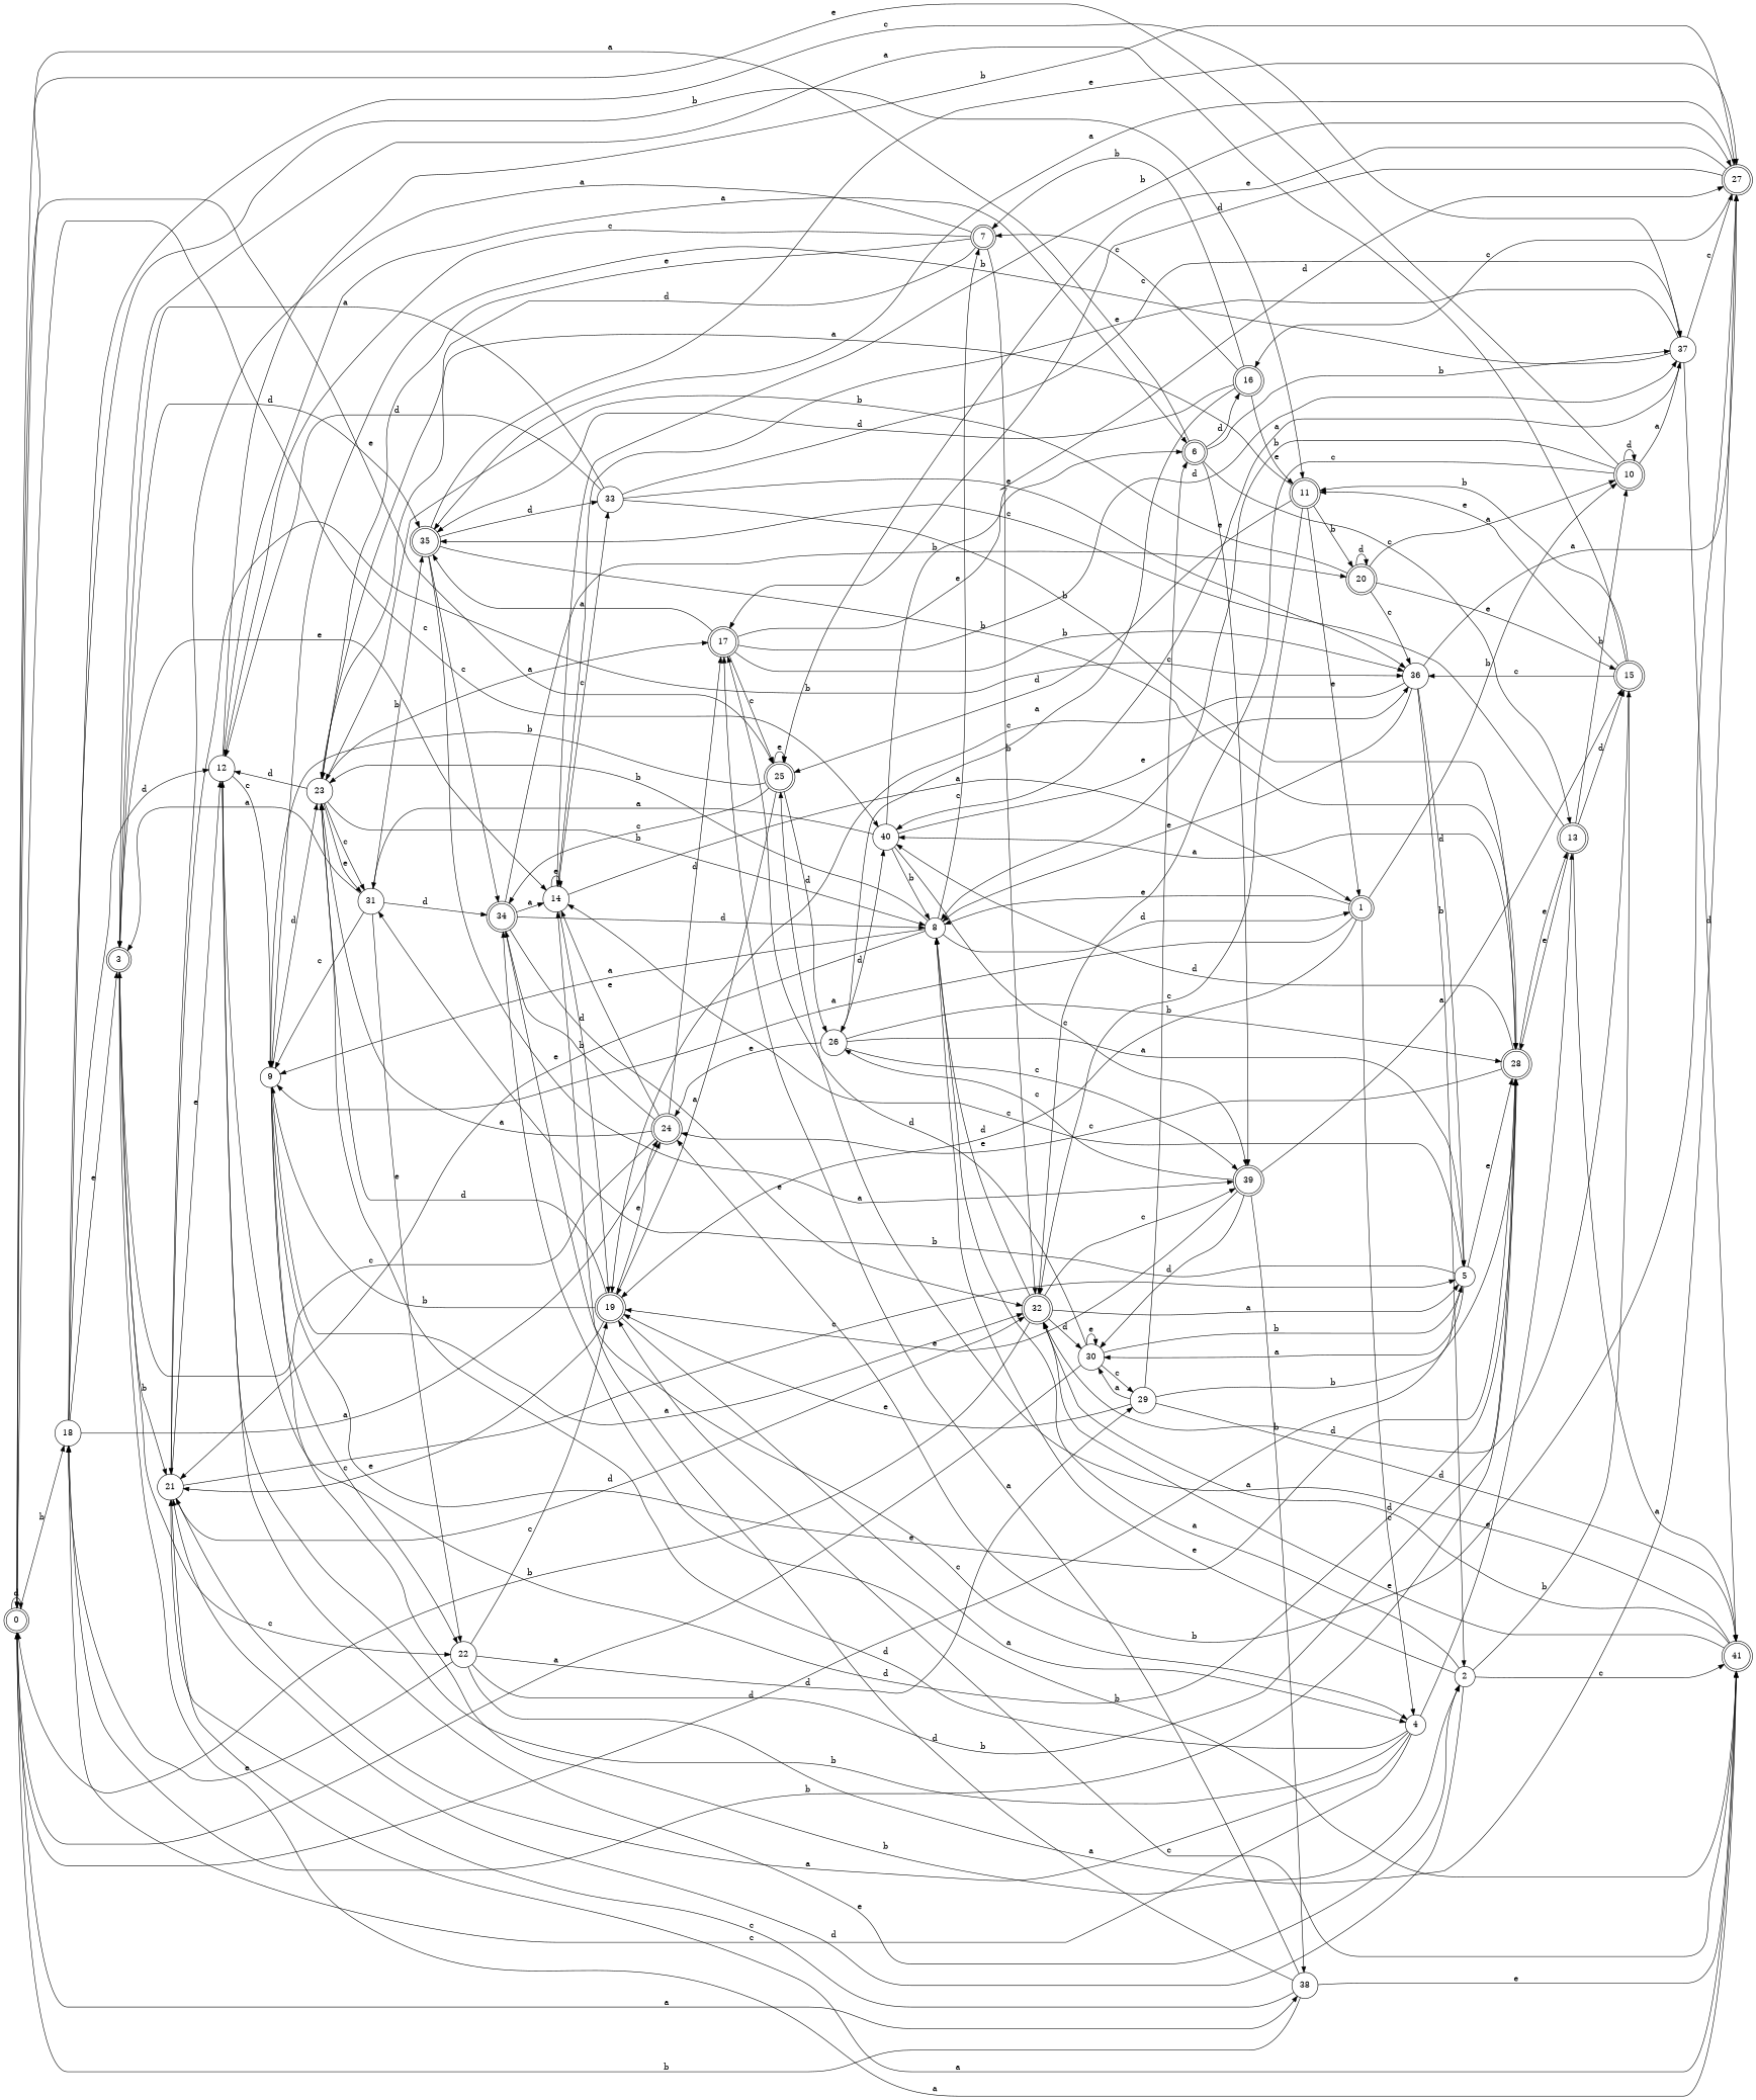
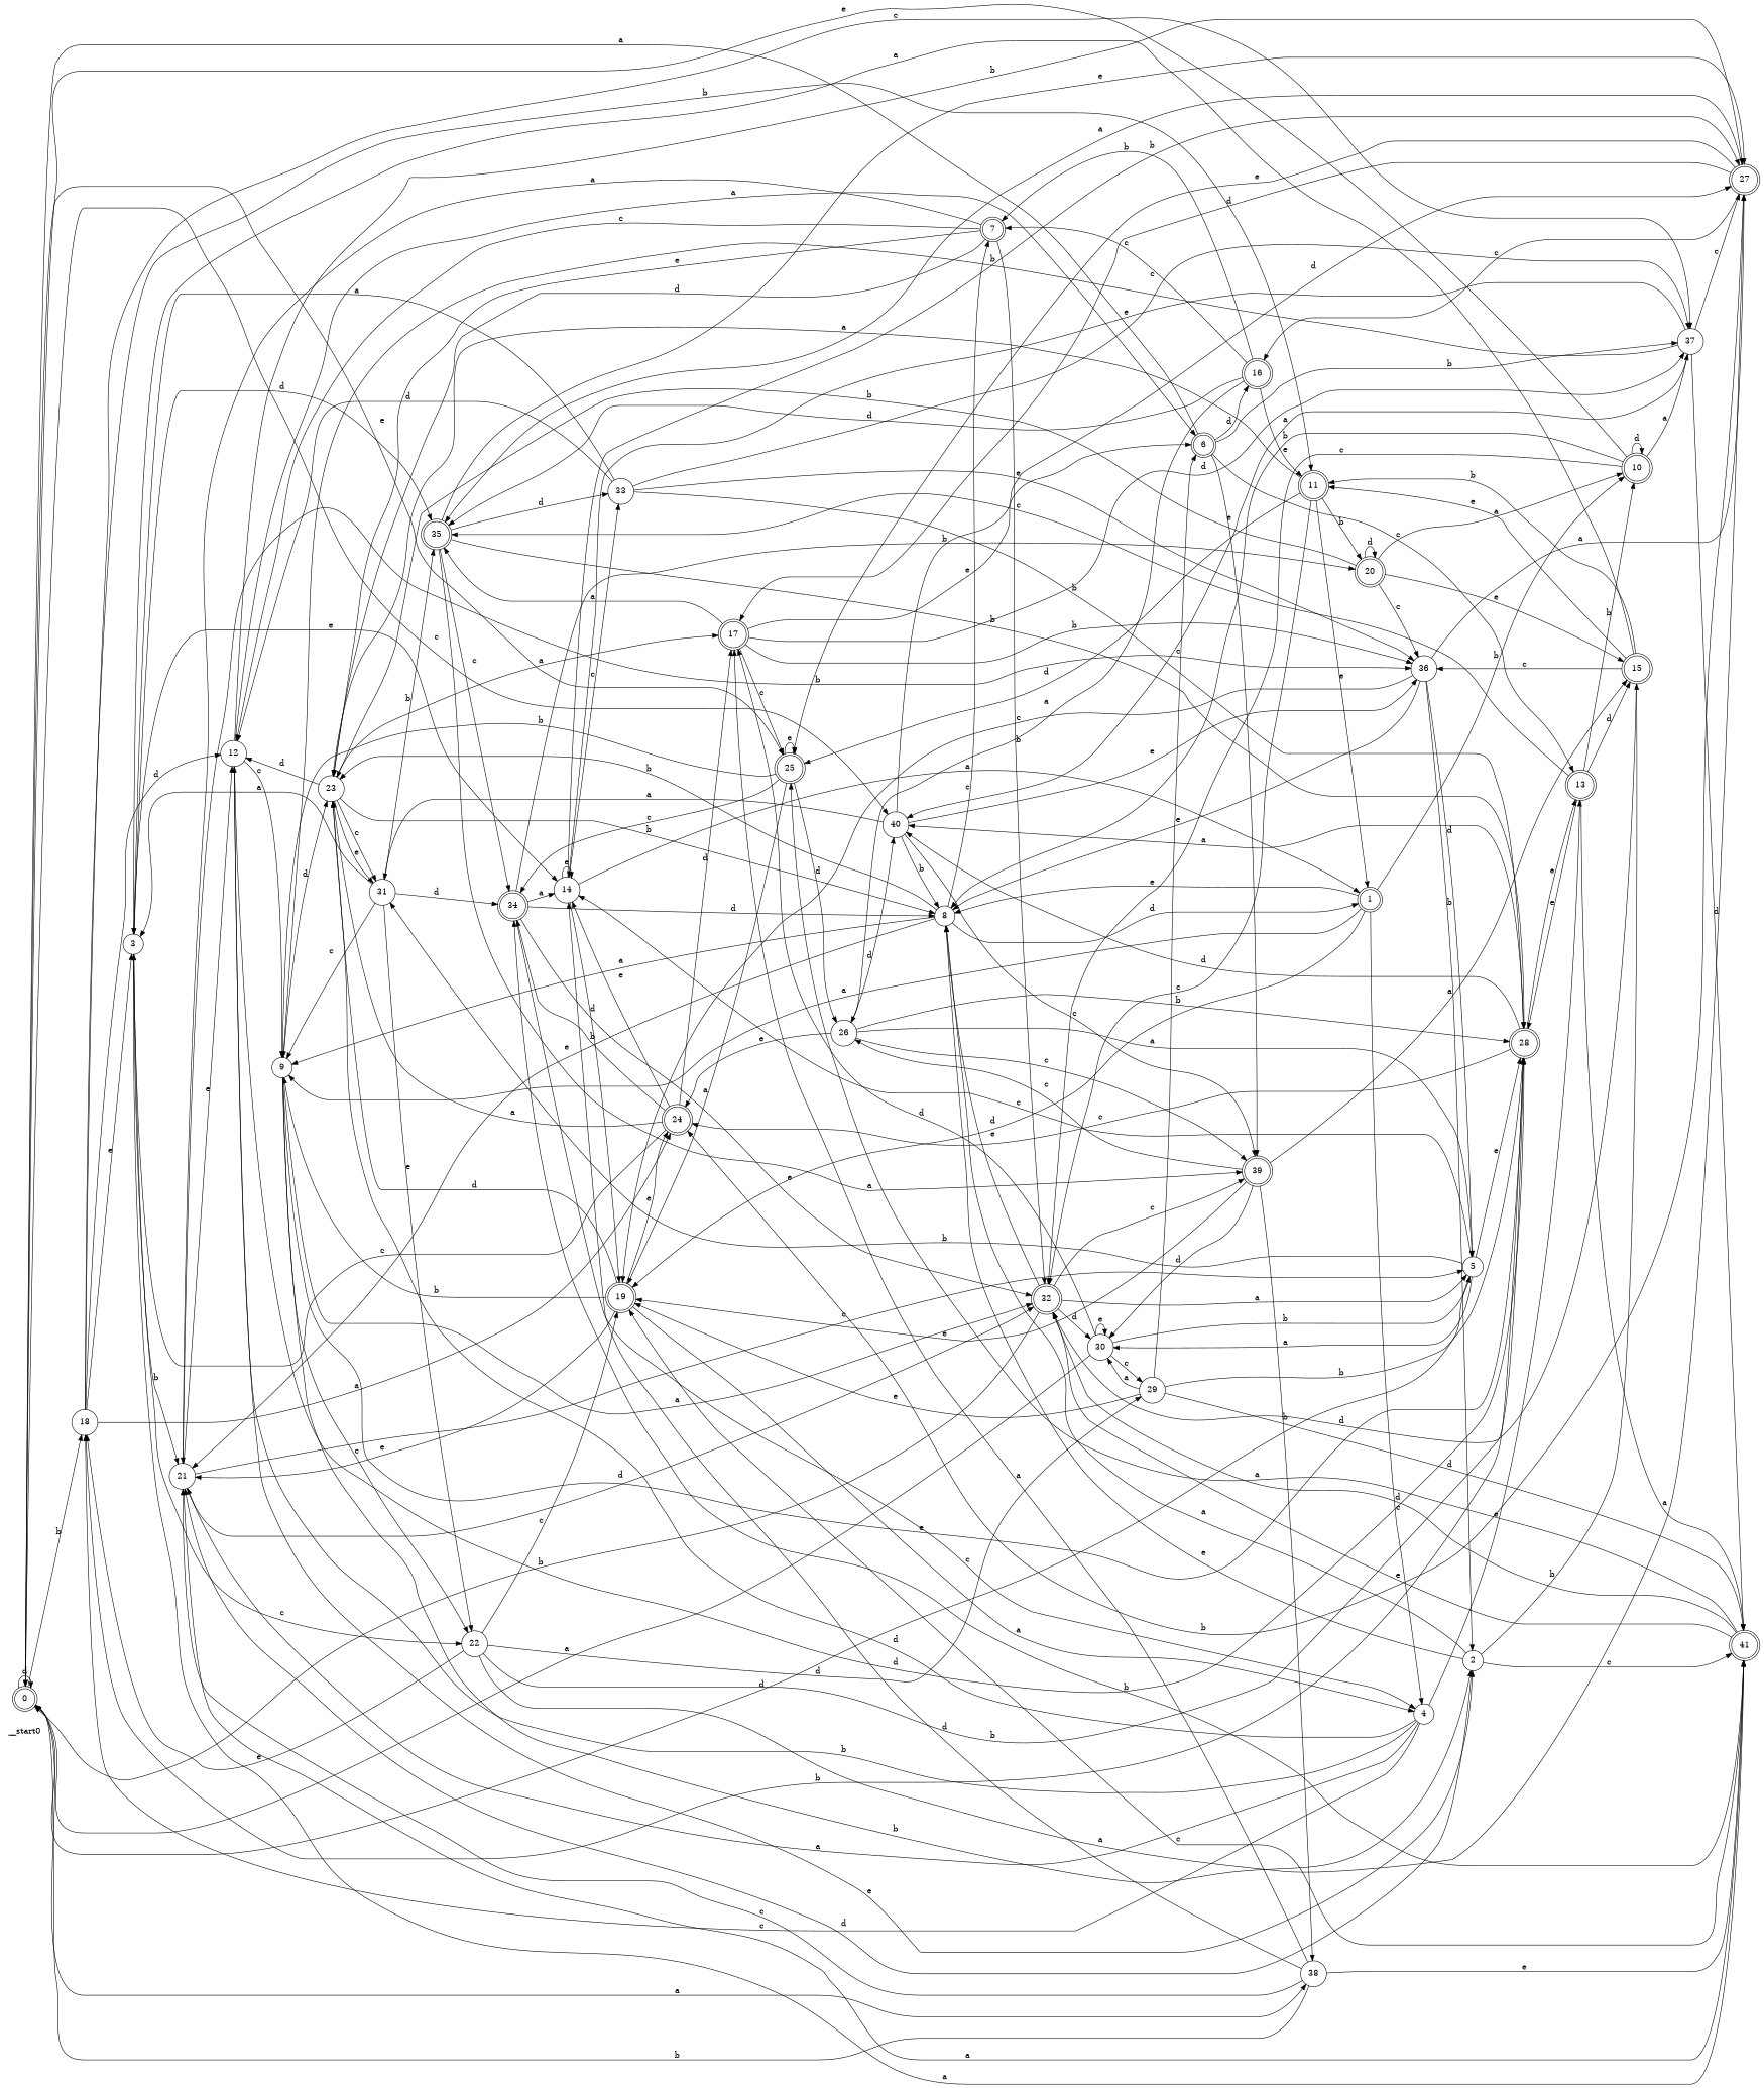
  digraph {
    rankdir=LR
    node [shape=doublecircle color=black fillcolor=white style="rounded,filled"]
+   __start0 [shape=none color="" fillcolor="" style=""]
    n2 [label=0]
    n3 [label=18 shape=circle style=filled]
    n4 [label=25]
    n5 [label=38 shape=circle style=filled]
    n6 [label=40 shape=circle style=filled]
-   n7 [label=3 style=filled]
+   n7 [label=3 shape=circle style=filled]
    n8 [label=12 shape=circle style=filled]
    n9 [label=37 shape=circle style=filled]
    n10 [label=11]
    n11 [label=24]
    n12 [label=9 shape=circle style=filled]
    n13 [label=19]
    n14 [label=26 shape=circle style=filled]
    n15 [label=34]
    n16 [label=21 shape=circle style=filled]
    n17 [label=41]
    n18 [label=14 shape=circle style=filled]
    n19 [label=17]
    n20 [label=8 shape=circle style=filled]
    n21 [label=31 shape=circle style=filled]
    n22 [label=39]
    n23 [label=27]
    n24 [label=36 shape=circle style=filled]
    n25 [label=1]
    n26 [label=4 shape=circle style=filled]
    n27 [label=10]
    n28 [label=23 shape=circle style=filled]
    n29 [label=13]
    n30 [label=7]
    n31 [label=2 shape=circle style=filled]
    n32 [label=22 shape=circle style=filled]
    n33 [label=28]
    n34 [label=32]
    n35 [label=15]
    n36 [label=5 shape=circle style=filled]
    n37 [label=35]
    n38 [label=33 shape=circle style=filled]
    n39 [label=29 shape=circle style=filled]
    n40 [label=6]
    n41 [label=30 shape=circle style=filled]
    n42 [label=16]
    n43 [label=20]
    n2 -> n2 [label=d]
    n2 -> n3 [label=b]
    n2 -> n4 [label=e]
    n2 -> n5 [label=a]
    n2 -> n6 [label=c]
    n3 -> n7 [label=e]
    n3 -> n8 [label=d]
    n3 -> n9 [label=c]
    n3 -> n10 [label=b]
    n3 -> n11 [label=a]
    n4 -> n4 [label=e]
    n4 -> n12 [label=b]
    n4 -> n13 [label=a]
    n4 -> n14 [label=d]
    n4 -> n15 [label=c]
    n5 -> n2 [label=b]
    n5 -> n16 [label=c]
    n5 -> n17 [label=e]
    n5 -> n18 [label=d]
    n5 -> n19 [label=a]
    n6 -> n20 [label=b]
    n6 -> n21 [label=a]
    n6 -> n22 [label=c]
    n6 -> n23 [label=d]
    n6 -> n24 [label=e]
    n7 -> n16 [label=b]
    n7 -> n17 [label=a]
    n7 -> n18 [label=e]
    n7 -> n32 [label=c]
    n7 -> n37 [label=d]
    n8 -> n12 [label=c]
    n8 -> n23 [label=b]
    n8 -> n31 [label=e]
    n8 -> n33 [label=d]
    n8 -> n40 [label=a]
    n9 -> n6 [label=a]
    n9 -> n12 [label=b]
    n9 -> n17 [label=d]
    n9 -> n18 [label=e]
    n9 -> n23 [label=c]
    n10 -> n4 [label=d]
    n10 -> n25 [label=e]
    n10 -> n28 [label=a]
    n10 -> n34 [label=c]
    n10 -> n43 [label=b]
    n11 -> n7 [label=c]
    n11 -> n15 [label=b]
    n11 -> n18 [label=e]
    n11 -> n19 [label=d]
    n11 -> n28 [label=a]
    n12 -> n28 [label=d]
    n12 -> n31 [label=b]
    n12 -> n32 [label=c]
    n12 -> n33 [label=e]
    n12 -> n34 [label=a]
    n13 -> n11 [label=e]
    n13 -> n12 [label=b]
    n13 -> n16 [label=e]
    n13 -> n26 [label=a]
    n13 -> n28 [label=d]
    n14 -> n6 [label=d]
    n14 -> n11 [label=e]
    n14 -> n22 [label=c]
    n14 -> n33 [label=b]
    n14 -> n36 [label=a]
    n15 -> n18 [label=a]
    n15 -> n20 [label=d]
    n15 -> n26 [label=c]
    n15 -> n34 [label=e]
    n15 -> n43 [label=b]
    n16 -> n8 [label=e]
    n16 -> n17 [label=a]
    n16 -> n24 [label=b]
    n16 -> n34 [label=d]
    n16 -> n36 [label=c]
    n17 -> n4 [label=a]
    n17 -> n13 [label=c]
    n17 -> n15 [label=b]
    n17 -> n34 [label=d]
    n17 -> n34 [label=e]
    n18 -> n13 [label=d]
    n18 -> n18 [label=e]
    n18 -> n23 [label=b]
    n18 -> n25 [label=a]
    n18 -> n38 [label=c]
    n19 -> n4 [label=c]
    n19 -> n9 [label=d]
    n19 -> n24 [label=b]
    n19 -> n37 [label=a]
    n19 -> n40 [label=e]
    n20 -> n12 [label=a]
    n20 -> n16 [label=e]
    n20 -> n25 [label=d]
    n20 -> n28 [label=b]
    n20 -> n30 [label=c]
    n21 -> n7 [label=a]
    n21 -> n12 [label=c]
    n21 -> n15 [label=d]
    n21 -> n32 [label=e]
    n21 -> n37 [label=b]
    n22 -> n5 [label=b]
    n22 -> n13 [label=e]
    n22 -> n14 [label=c]
    n22 -> n35 [label=a]
    n22 -> n41 [label=d]
    n23 -> n4 [label=e]
    n23 -> n11 [label=b]
    n23 -> n19 [label=d]
    n23 -> n37 [label=a]
    n23 -> n42 [label=c]
    n24 -> n13 [label=c]
    n24 -> n20 [label=e]
    n24 -> n23 [label=a]
    n24 -> n31 [label=b]
    n24 -> n36 [label=d]
    n25 -> n12 [label=a]
    n25 -> n13 [label=d]
    n25 -> n20 [label=e]
    n25 -> n26 [label=c]
    n25 -> n27 [label=b]
    n26 -> n3 [label=c]
    n26 -> n8 [label=b]
    n26 -> n16 [label=a]
    n26 -> n28 [label=d]
    n26 -> n29 [label=e]
    n27 -> n2 [label=e]
    n27 -> n9 [label=a]
    n27 -> n20 [label=b]
    n27 -> n27 [label=d]
    n27 -> n34 [label=c]
    n28 -> n8 [label=d]
    n28 -> n19 [label=a]
    n28 -> n20 [label=b]
    n28 -> n21 [label=c]
    n28 -> n21 [label=e]
    n29 -> n17 [label=a]
    n29 -> n27 [label=b]
    n29 -> n33 [label=e]
    n29 -> n35 [label=d]
    n29 -> n37 [label=c]
    n30 -> n8 [label=c]
    n30 -> n16 [label=a]
    n30 -> n28 [label=d]
    n30 -> n28 [label=e]
    n30 -> n34 [label=b]
    n31 -> n16 [label=d]
    n31 -> n17 [label=c]
    n31 -> n20 [label=a]
    n31 -> n20 [label=e]
    n31 -> n35 [label=b]
    n32 -> n3 [label=e]
    n32 -> n13 [label=c]
    n32 -> n23 [label=a]
    n32 -> n33 [label=b]
    n32 -> n39 [label=d]
    n33 -> n3 [label=b]
    n33 -> n6 [label=a]
    n33 -> n6 [label=d]
    n33 -> n11 [label=c]
    n33 -> n29 [label=e]
    n34 -> n2 [label=b]
    n34 -> n20 [label=e]
    n34 -> n22 [label=c]
    n34 -> n36 [label=a]
    n34 -> n41 [label=d]
    n35 -> n7 [label=a]
    n35 -> n10 [label=b]
    n35 -> n10 [label=e]
    n35 -> n24 [label=c]
    n35 -> n34 [label=d]
    n36 -> n2 [label=d]
    n36 -> n18 [label=c]
    n36 -> n21 [label=b]
    n36 -> n33 [label=e]
    n36 -> n41 [label=a]
    n37 -> n15 [label=c]
    n37 -> n22 [label=a]
    n37 -> n23 [label=e]
    n37 -> n33 [label=b]
    n37 -> n38 [label=d]
    n38 -> n7 [label=a]
    n38 -> n8 [label=d]
    n38 -> n9 [label=c]
    n38 -> n24 [label=e]
    n38 -> n33 [label=b]
    n39 -> n13 [label=e]
    n39 -> n17 [label=d]
    n39 -> n33 [label=b]
    n39 -> n40 [label=c]
    n39 -> n41 [label=a]
    n40 -> n2 [label=a]
    n40 -> n9 [label=b]
    n40 -> n22 [label=e]
    n40 -> n29 [label=c]
    n40 -> n42 [label=d]
    n41 -> n2 [label=a]
    n41 -> n19 [label=d]
    n41 -> n36 [label=b]
    n41 -> n39 [label=c]
    n41 -> n41 [label=e]
    n42 -> n10 [label=e]
    n42 -> n14 [label=a]
    n42 -> n30 [label=b]
    n42 -> n30 [label=c]
    n42 -> n37 [label=d]
    n43 -> n24 [label=c]
    n43 -> n27 [label=a]
    n43 -> n28 [label=b]
    n43 -> n35 [label=e]
    n43 -> n43 [label=d]
  }
